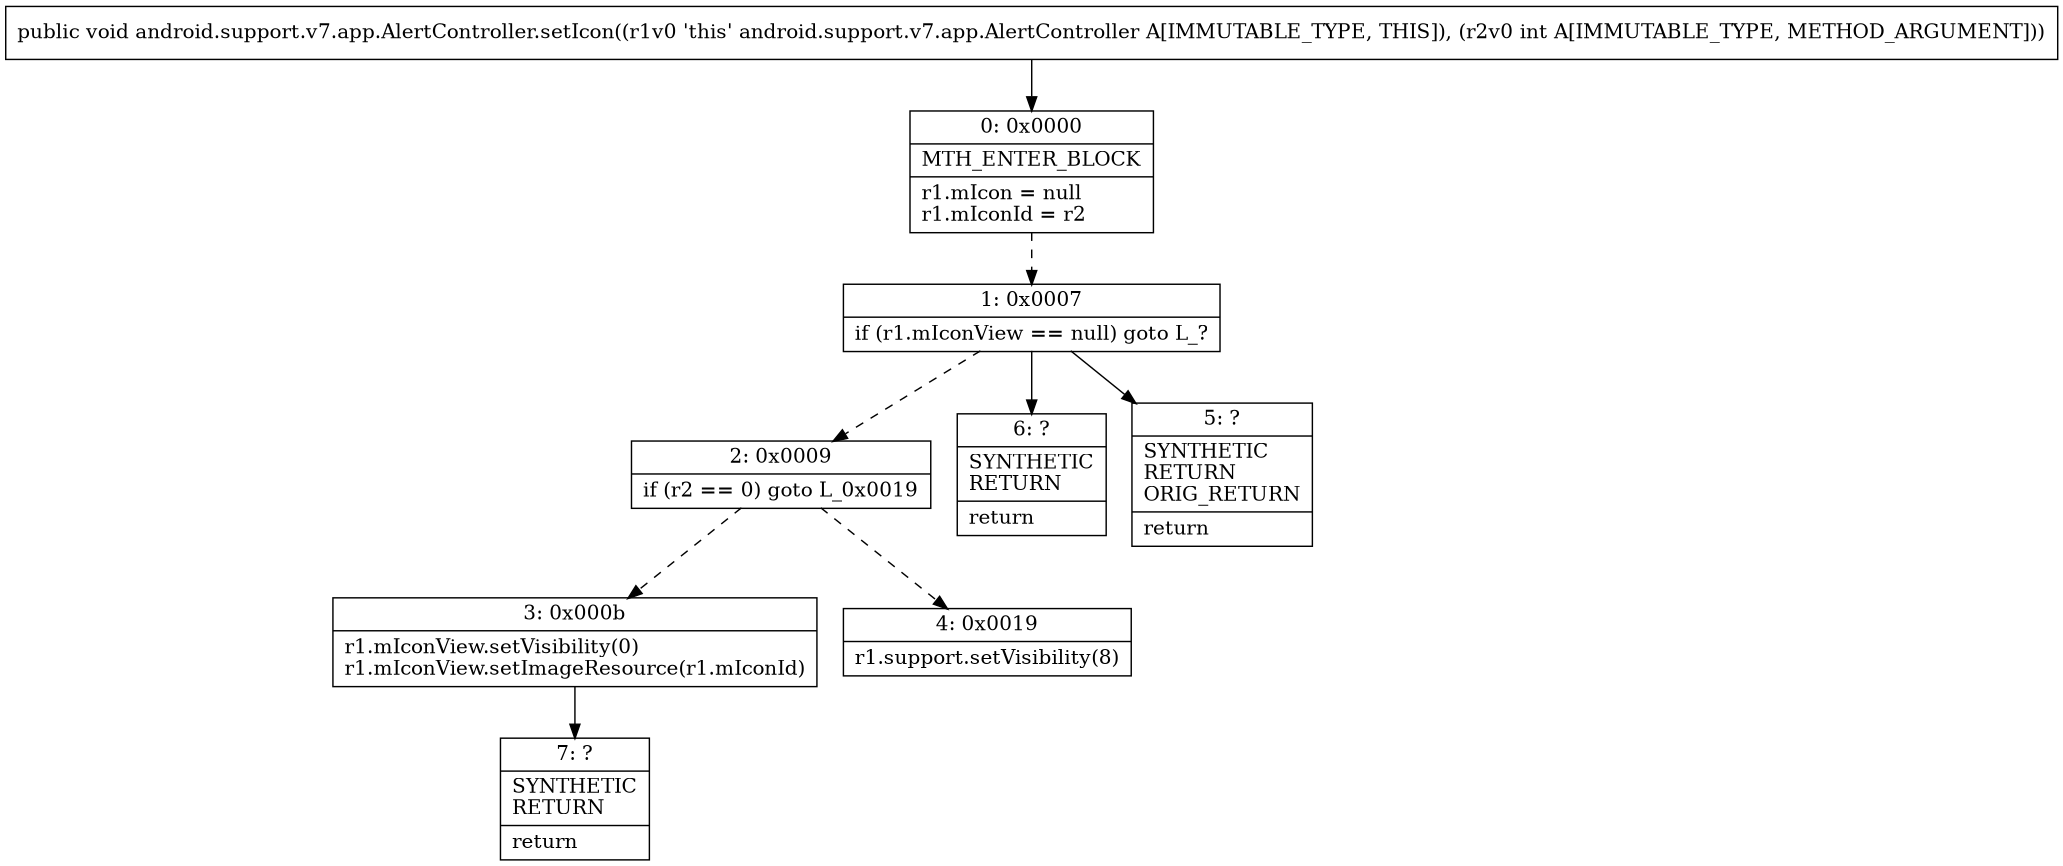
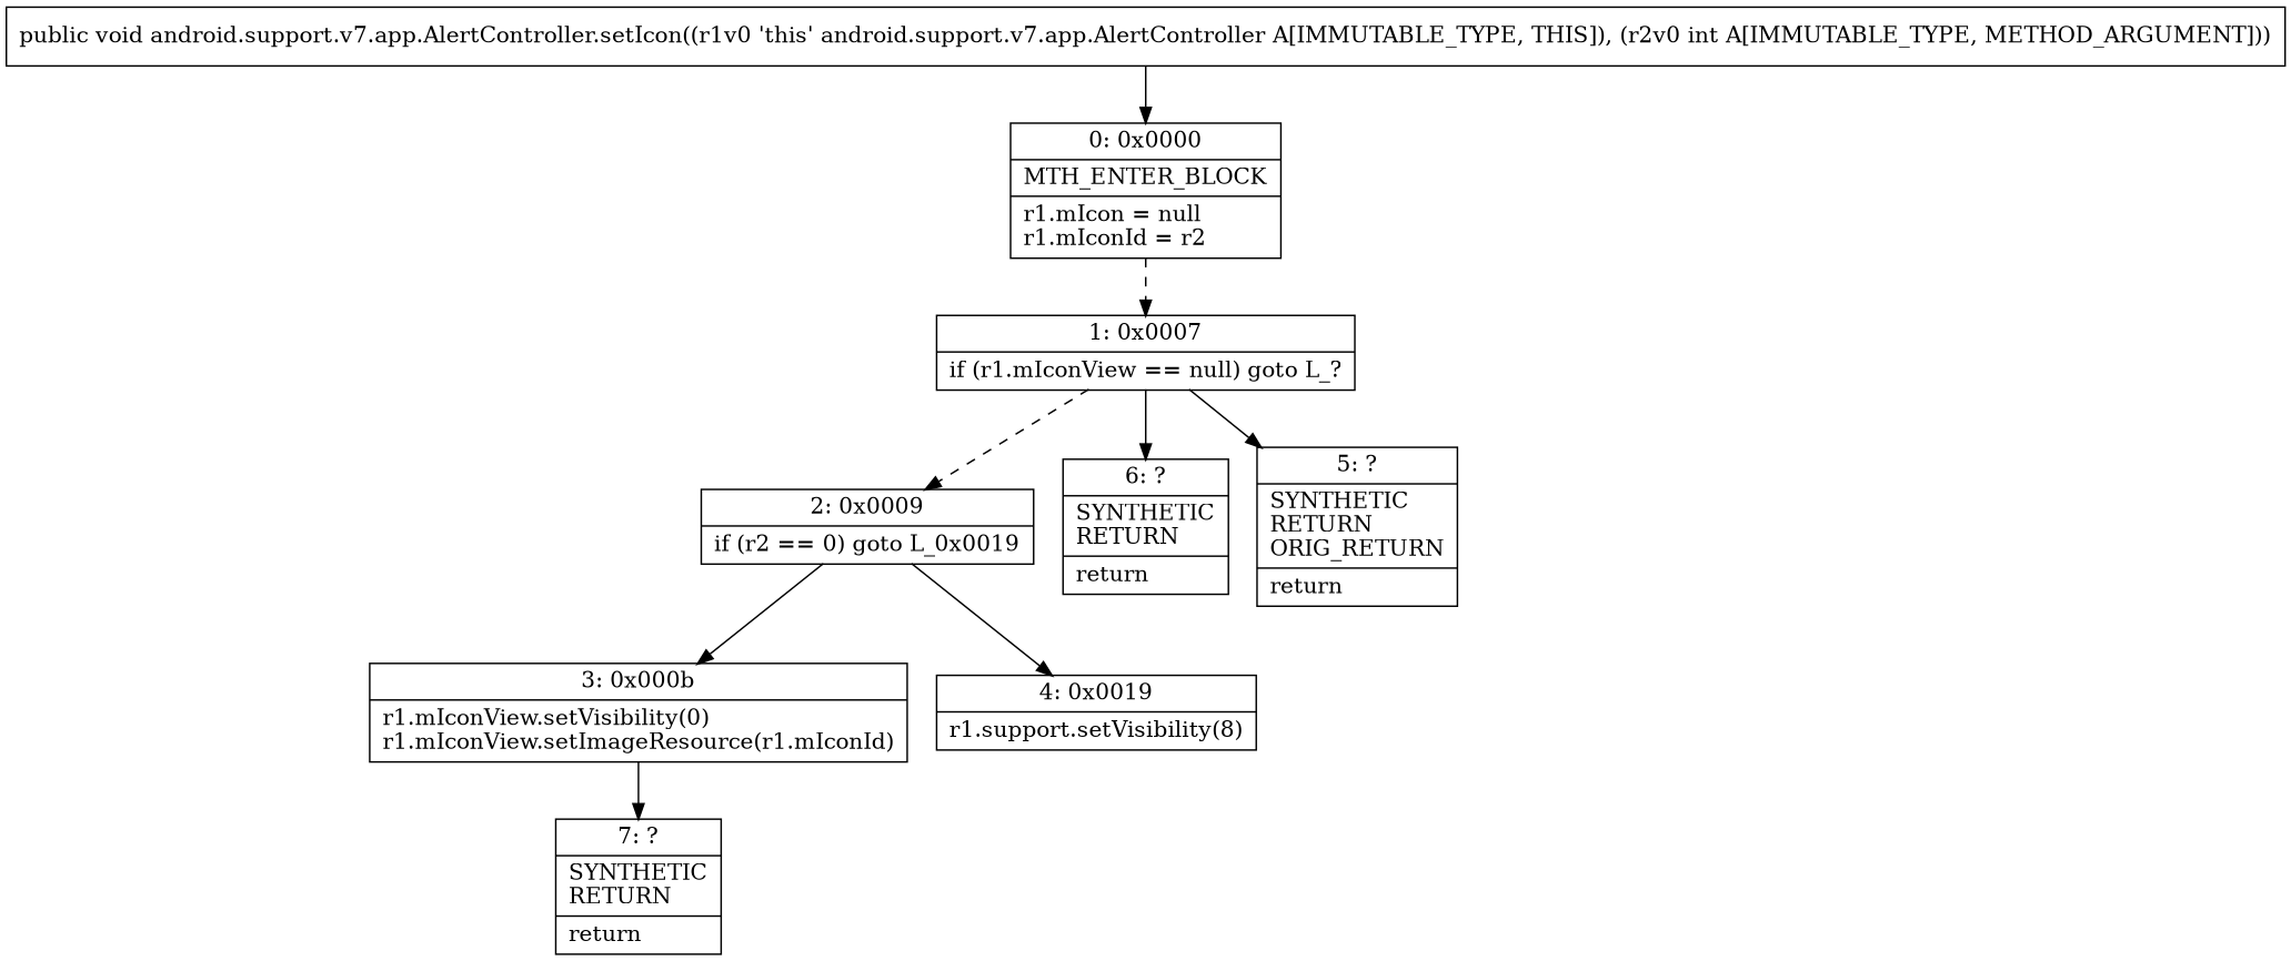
  digraph {
    node [shape=record]
    n1 [label="{0\:\ 0x0000|MTH_ENTER_BLOCK\l|r1.mIcon = null\lr1.mIconId = r2\l}"]
    n2 [label="{1\:\ 0x0007|if (r1.mIconView == null) goto L_?\l}"]
    n3 [label="{2\:\ 0x0009|if (r2 == 0) goto L_0x0019\l}"]
    n4 [label="{6\:\ ?|SYNTHETIC\lRETURN\l|return\l}"]
    n5 [label="{5\:\ ?|SYNTHETIC\lRETURN\lORIG_RETURN\l|return\l}"]
    n6 [label="{3\:\ 0x000b|r1.mIconView.setVisibility(0)\lr1.mIconView.setImageResource(r1.mIconId)\l}"]
    n7 [label="{4\:\ 0x0019|r1.support.setVisibility(8)\l}"]
    n8 [label="{7\:\ ?|SYNTHETIC\lRETURN\l|return\l}"]
    n9 [label="{public void android.support.v7.app.AlertController.setIcon((r1v0 'this' android.support.v7.app.AlertController A[IMMUTABLE_TYPE, THIS]), (r2v0 int A[IMMUTABLE_TYPE, METHOD_ARGUMENT])) }"]
    n1 -> n2 [style=dashed]
    n2 -> n3 [style=dashed]
    n2 -> n4
    n2 -> n5
-   n3 -> n6 [style=dashed]
-   n3 -> n7 [style=dashed]
+   n3 -> n6 [style=solid]
+   n3 -> n7
    n6 -> n8
    n9 -> n1
  }
